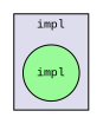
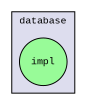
  digraph {
    compound=true
    rankdir=LR
    n1 [fillcolor=palegreen fontname=CourierNew fontsize=10 label=impl pencolor=black shape=circle style=filled]
    subgraph cluster_1 {
      bgcolor="#ddddee"
      fontname=CourierNew
      fontsize=10
-     label=impl
+     label=database
      pencolor=black
      n1
    }
  }
